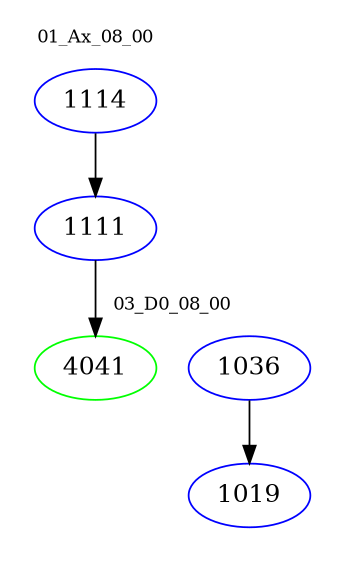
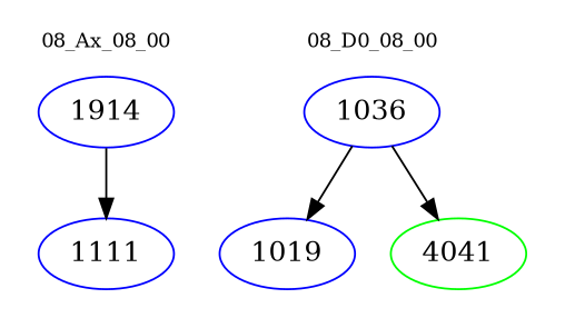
  digraph {
    node [color=blue]
    edge [color=black]
-   n1 [label=1114]
+   n1 [label=1914]
    n2 [label=1111]
    n3 [label=1036]
    n4 [label=1019]
    n5 [color=green label=4041]
    subgraph cluster_1 {
      color=white
      fontsize=10
-     label="01_Ax_08_00"
+     label="08_Ax_08_00"
      n1
      n2
    }
    subgraph cluster_2 {
      color=white
      fontsize=10
-     label="03_D0_08_00"
+     label="08_D0_08_00"
      n3
      n4
      n5
    }
    n1 -> n2
    n3 -> n4
-   n2 -> n5
+   n3 -> n5
  }
